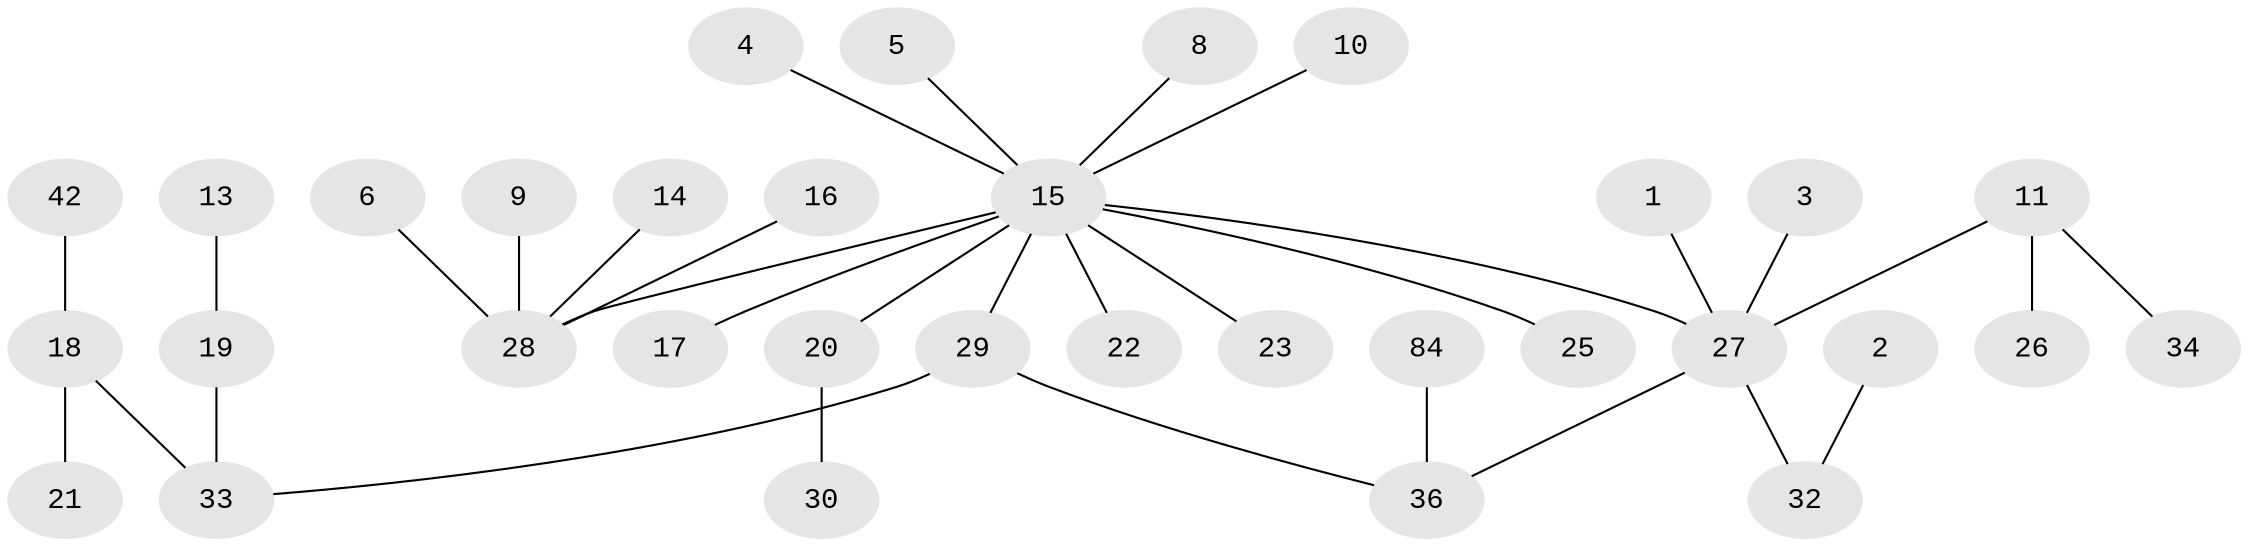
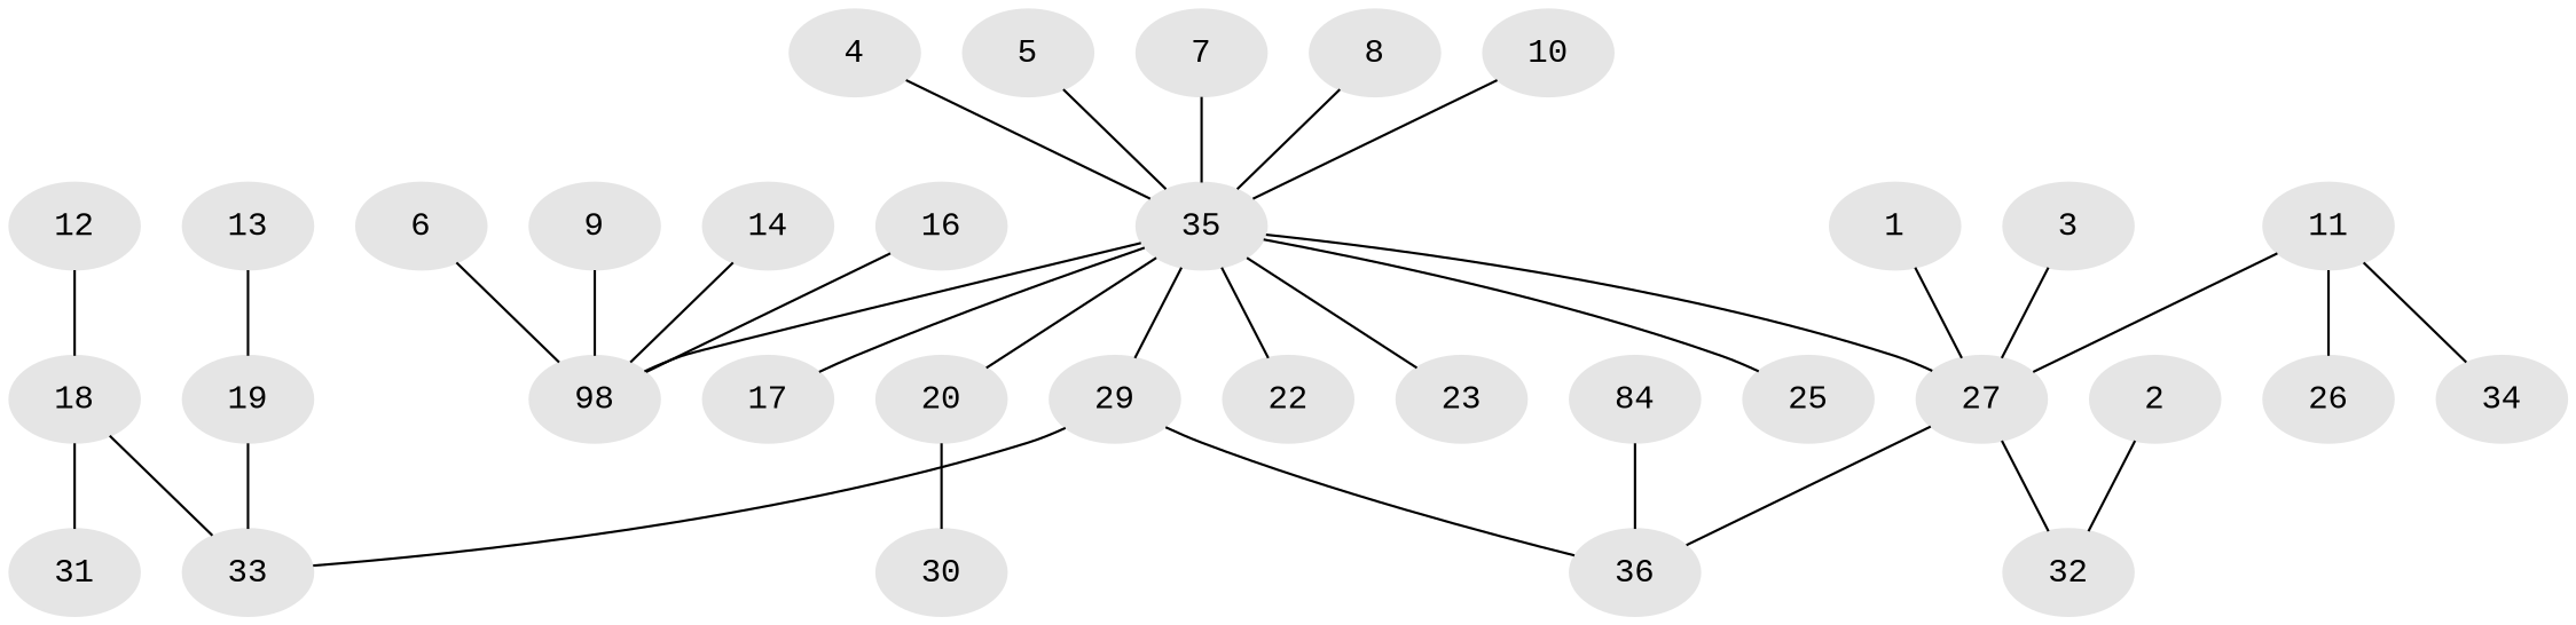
  graph {
    fontname="Liberation Mono"
    node [color=gray90 fontname="Liberation Mono" style=filled]
    edge [fontname="Liberation Mono" weight=1.0]
    1
    27
    n3 [label=36]
    32
    2
    3
    4
-   15
-   28
+   15 [label=35]
+   28 [label=98]
    17
    20
    22
    23
    25
    29
    5
    6
+   7
    8
    9
    10
    11
    26
    34
-   12 [label=42]
+   12
    18
-   21
+   21 [label=31]
    33
    13
    19
    14
    30
    16
    n34 [label=84]
    1 -- 27
    27 -- n3
    27 -- 32
    2 -- 32
    3 -- 27
    4 -- 15
    15 -- 27
    15 -- 28
    15 -- 17
    15 -- 20
    15 -- 22
    15 -- 23
    15 -- 25
    15 -- 29
    20 -- 30
    29 -- n3
    29 -- 33
    5 -- 15
    6 -- 28
+   7 -- 15
    8 -- 15
    9 -- 28
    10 -- 15
    11 -- 27
    11 -- 26
    11 -- 34
    12 -- 18
    18 -- 21
    18 -- 33
    13 -- 19
    19 -- 33
    14 -- 28
    16 -- 28
    n34 -- n3
  }
